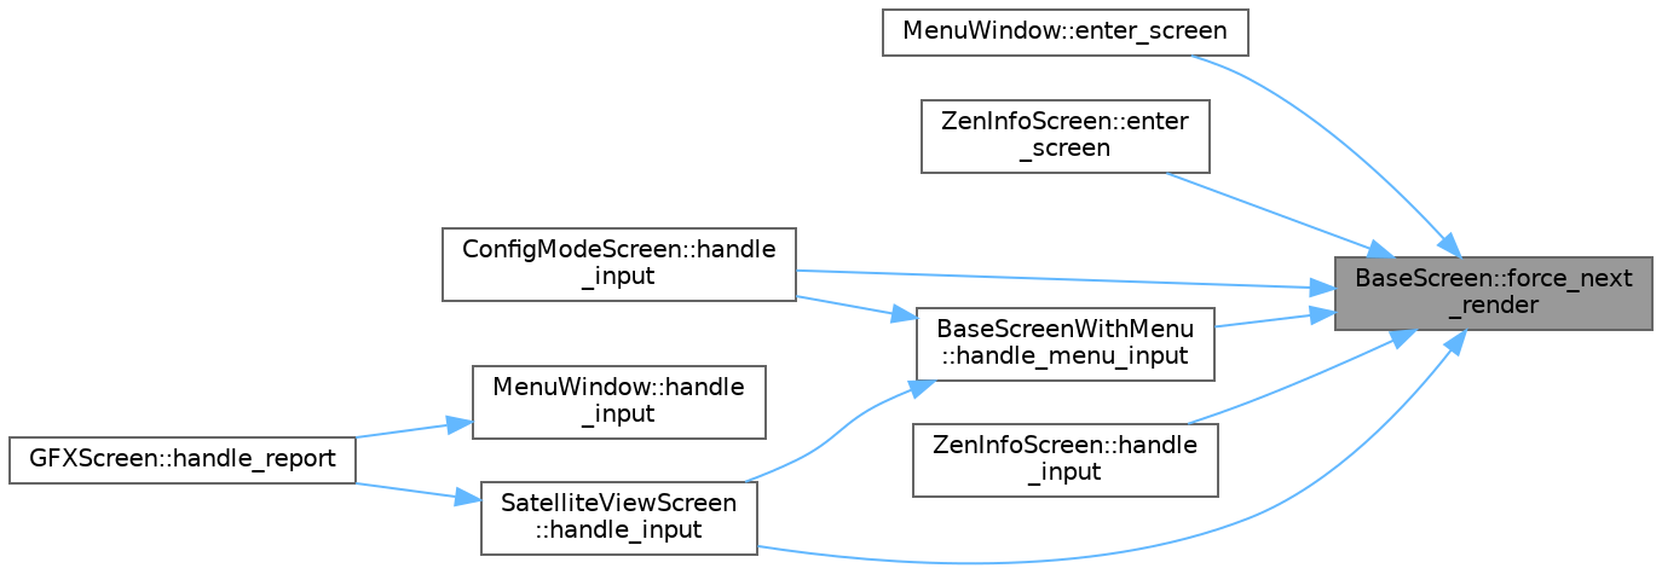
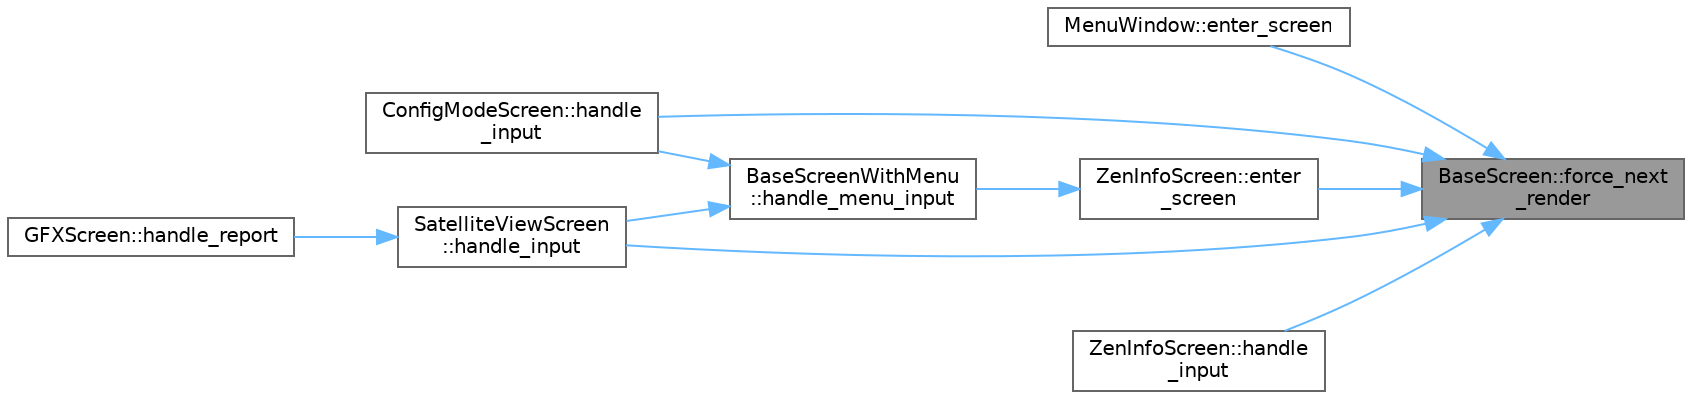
  digraph {
    rankdir=RL
    node [color=grey40 fillcolor=white fontname=Helvetica fontsize=10 shape=box style=filled]
    edge [color=steelblue1 dir=back fontname=Helvetica fontsize=10 labelfontname=Helvetica labelfontsize=10 style=solid]
    n1 [color=gray40 fillcolor=grey60 fontcolor=black height=0.2 label="BaseScreen::force_next\l_render" width=0.4]
    n2 [height=0.2 label="MenuWindow::enter_screen" width=0.4]
    n3 [height=0.2 label="ZenInfoScreen::enter\l_screen" width=0.4]
    n4 [height=0.2 label="ConfigModeScreen::handle\l_input" width=0.4]
    n5 [height=0.2 label="SatelliteViewScreen\l::handle_input" width=0.4]
    n6 [height=0.2 label="ZenInfoScreen::handle\l_input" width=0.4]
    n7 [height=0.2 label="BaseScreenWithMenu\l::handle_menu_input" width=0.4]
    n8 [height=0.2 label="GFXScreen::handle_report" width=0.4]
-   n9 [height=0.2 label="MenuWindow::handle\l_input" width=0.4]
    n1 -> n2
    n1 -> n3
    n1 -> n4
    n1 -> n5
    n1 -> n6
-   n1 -> n7
+   n3 -> n7
    n5 -> n8
    n7 -> n4
    n7 -> n5
-   n9 -> n8
  }
